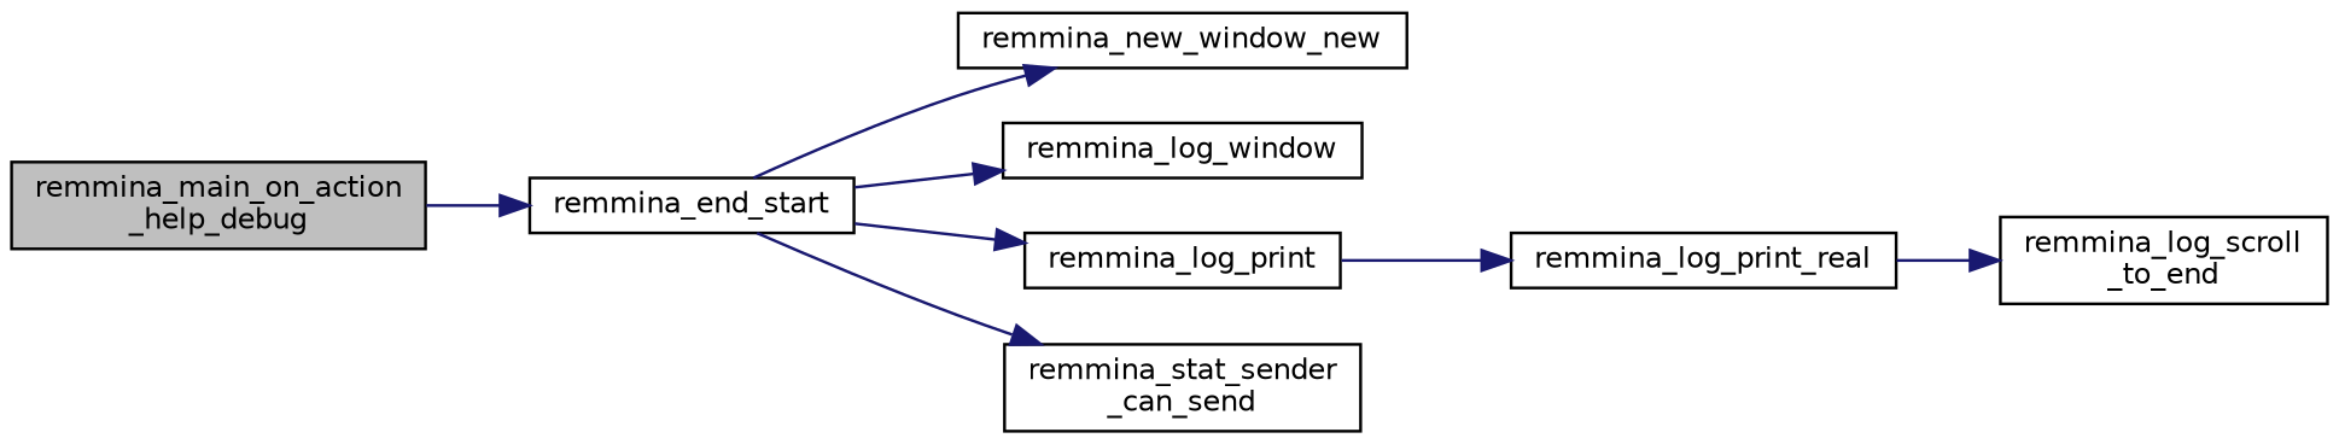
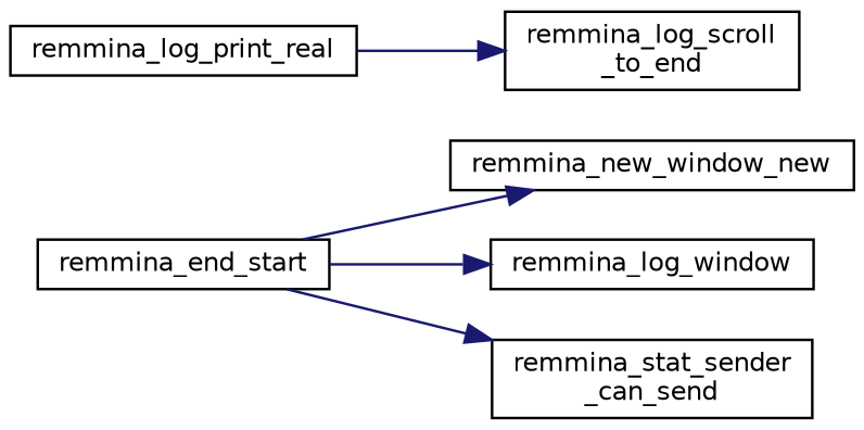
  digraph {
    fontname="DejaVu Sans"
    rankdir=LR
    node [color=black fillcolor=white fontname="DejaVu Sans" fontsize=10 shape=record style=filled]
    edge [color=midnightblue fontname="DejaVu Sans" fontsize=10 labelfontname=Helvetica labelfontsize=10 style=solid]
-   n1 [fillcolor=grey75 fontcolor=black height=0.2 label="remmina_main_on_action\l_help_debug" width=0.4]
    n2 [height=0.2 label=remmina_end_start width=0.4]
    n3 [height=0.2 label=remmina_new_window_new width=0.4]
    n4 [height=0.2 label=remmina_log_window width=0.4]
-   n5 [height=0.2 label=remmina_log_print width=0.4]
    n6 [height=0.2 label="remmina_stat_sender\l_can_send" width=0.4]
    n7 [height=0.2 label=remmina_log_print_real width=0.4]
    n8 [height=0.2 label="remmina_log_scroll\l_to_end" width=0.4]
-   n1 -> n2
    n2 -> n3
    n2 -> n4
-   n2 -> n5
    n2 -> n6
-   n5 -> n7
    n7 -> n8
  }
